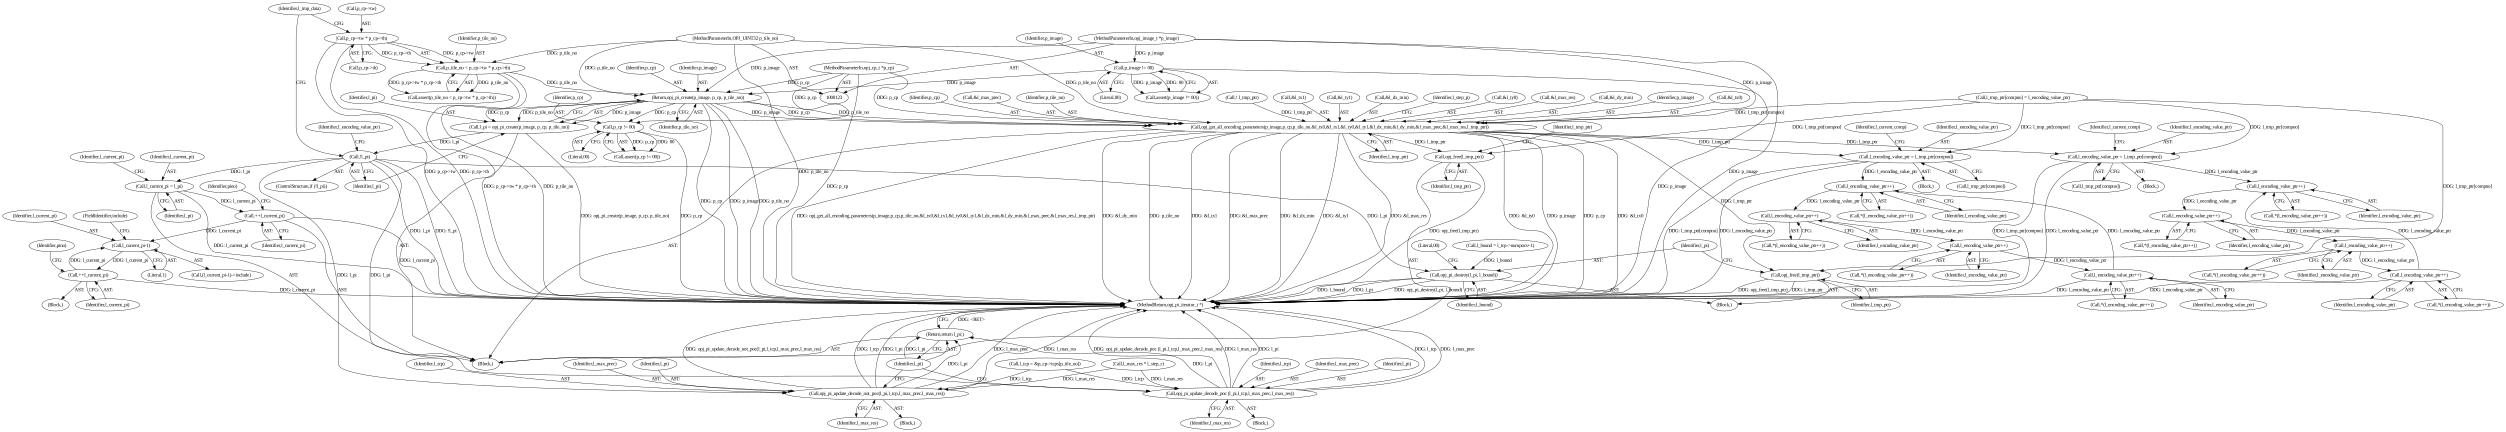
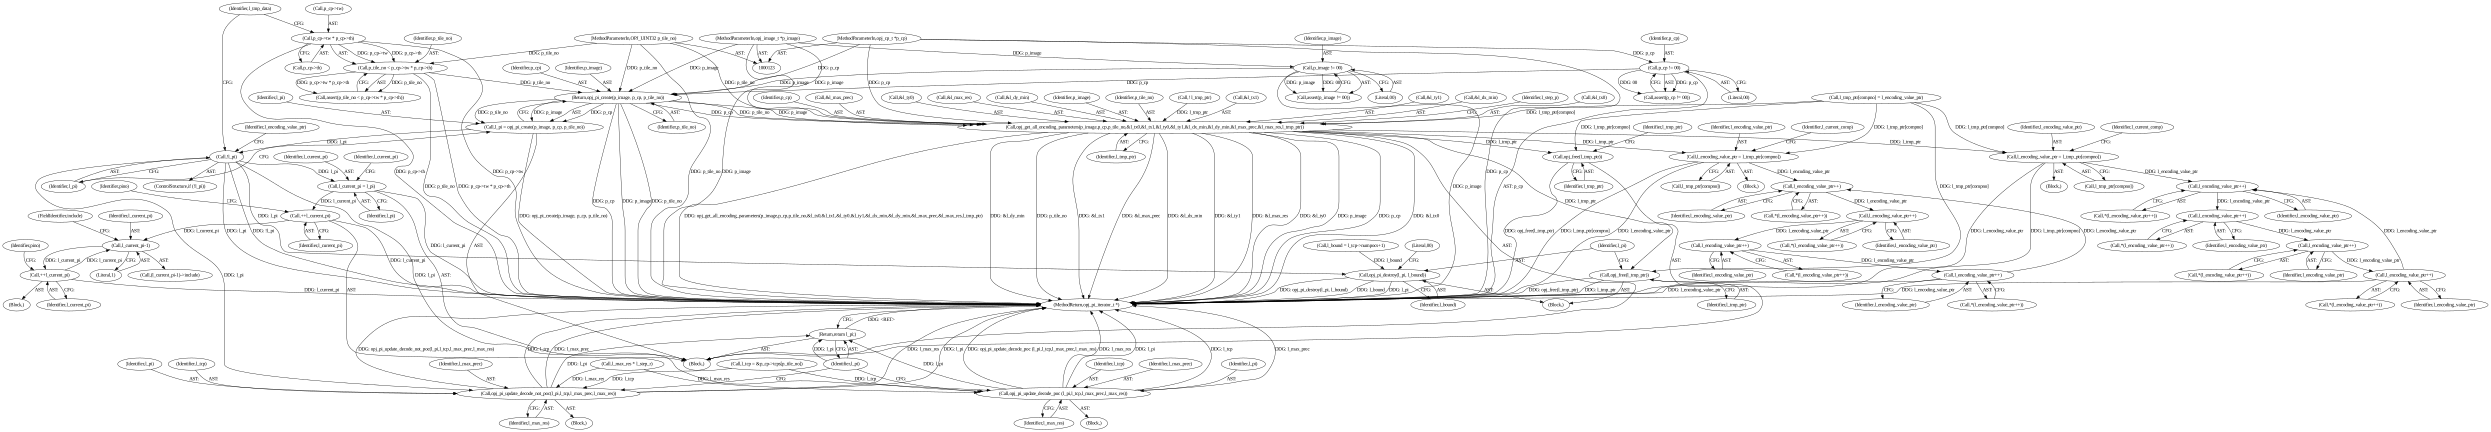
  digraph {
    fontname="Liberation Serif"
    node [fontname="Liberation Serif"]
    edge [fontname="Liberation Serif"]
    n1 [label="(Return,opj_pi_create(p_image, p_cp, p_tile_no))"]
    n2 [label="(Call,l_pi = opj_pi_create(p_image, p_cp, p_tile_no))"]
    n3 [label="(Call,opj_get_all_encoding_parameters(p_image,p_cp,p_tile_no,&l_tx0,&l_tx1,&l_ty0,&l_ty1,&l_dx_min,&l_dy_min,&l_max_prec,&l_max_res,l_tmp_ptr))"]
    n4 [label="(Identifier,p_tile_no)"]
    n5 [label="(MethodReturn,opj_pi_iterator_t *)"]
    n6 [label="(Call,!l_pi)"]
    n7 [label="(Block,)"]
    n8 [label="(Call,opj_free(l_tmp_ptr))"]
    n9 [label="(Call,l_encoding_value_ptr = l_tmp_ptr[compno])"]
    n10 [label="(Call,l_encoding_value_ptr = l_tmp_ptr[compno])"]
    n11 [label="(Call,opj_free(l_tmp_ptr))"]
    n12 [label="(Identifier,l_tmp_ptr)"]
    n13 [label="(Return,return l_pi;)"]
    n14 [label="(Call,p_image != 00)"]
    n15 [label="(Literal,00)"]
    n16 [label="(Call,assert(p_image != 00))"]
    n17 [label="(MethodParameterIn,opj_image_t *p_image)"]
    1000123
    n19 [label="(Call,p_cp != 00)"]
    n20 [label="(Call,assert(p_cp != 00))"]
    n21 [label="(Literal,00)"]
    n22 [label="(MethodParameterIn,opj_cp_t *p_cp)"]
    n23 [label="(Call,p_tile_no < p_cp->tw * p_cp->th)"]
    n24 [label="(Call,assert(p_tile_no < p_cp->tw * p_cp->th))"]
    n25 [label="(Call,p_cp->tw * p_cp->th)"]
    n26 [label="(Call,p_cp->th)"]
    n27 [label="(MethodParameterIn,OPJ_UINT32 p_tile_no)"]
    n28 [label="(Call,l_current_pi = l_pi)"]
    n29 [label="(Call,opj_pi_destroy(l_pi, l_bound))"]
    n30 [label="(Call,opj_pi_update_decode_poc (l_pi,l_tcp,l_max_prec,l_max_res))"]
    n31 [label="(Call,opj_pi_update_decode_not_poc(l_pi,l_tcp,l_max_prec,l_max_res))"]
    n32 [label="(ControlStructure,if (!l_pi))"]
    n33 [label="(Identifier,l_pi)"]
    n34 [label="(Call,++l_current_pi)"]
    n35 [label="(Identifier,l_pi)"]
    n36 [label="(Block,)"]
    n37 [label="(Identifier,l_bound)"]
    n38 [label="(Identifier,l_max_res)"]
    n39 [label="(Block,)"]
    n40 [label="(Identifier,l_max_res)"]
    n41 [label="(Block,)"]
    n42 [label="(Call,l_current_pi-1)"]
    n43 [label="(Identifier,l_current_pi)"]
    n44 [label="(Call,++l_current_pi)"]
    n45 [label="(Literal,1)"]
    n46 [label="(Call,(l_current_pi-1)->include)"]
    n47 [label="(Identifier,l_current_pi)"]
    n48 [label="(Block,)"]
    n49 [label="(Identifier,l_pi)"]
    n50 [label="(Identifier,l_tmp_ptr)"]
    n51 [label="(Call,l_encoding_value_ptr++)"]
    n52 [label="(Block,)"]
    n53 [label="(Call,l_tmp_ptr[compno])"]
    n54 [label="(Call,l_encoding_value_ptr++)"]
    n55 [label="(Call,l_tmp_ptr[compno])"]
    n56 [label="(Block,)"]
    n57 [label="(Identifier,l_tmp_ptr)"]
    n58 [label="(Call,l_encoding_value_ptr++)"]
    n59 [label="(Call,*(l_encoding_value_ptr++))"]
    n60 [label="(Identifier,l_encoding_value_ptr)"]
    n61 [label="(Call,l_encoding_value_ptr++)"]
    n62 [label="(Identifier,l_encoding_value_ptr)"]
    n63 [label="(Call,*(l_encoding_value_ptr++))"]
    n64 [label="(Call,l_encoding_value_ptr++)"]
    n65 [label="(Identifier,l_encoding_value_ptr)"]
    n66 [label="(Call,*(l_encoding_value_ptr++))"]
    n67 [label="(Identifier,l_encoding_value_ptr)"]
    n68 [label="(Call,*(l_encoding_value_ptr++))"]
    n69 [label="(Call,l_encoding_value_ptr++)"]
    n70 [label="(Identifier,l_encoding_value_ptr)"]
    n71 [label="(Call,*(l_encoding_value_ptr++))"]
    n72 [label="(Call,l_encoding_value_ptr++)"]
    n73 [label="(Call,*(l_encoding_value_ptr++))"]
    n74 [label="(Identifier,l_encoding_value_ptr)"]
    n75 [label="(Call,l_encoding_value_ptr++)"]
    n76 [label="(Call,*(l_encoding_value_ptr++))"]
    n77 [label="(Identifier,l_encoding_value_ptr)"]
    n78 [label="(Identifier,l_encoding_value_ptr)"]
    n79 [label="(Call,*(l_encoding_value_ptr++))"]
    n80 [label="(Call,! l_tmp_ptr)"]
    n81 [label="(Call,&l_tx1)"]
    n82 [label="(Identifier,l_tcp)"]
    n83 [label="(Call,l_tmp_ptr[compno] = l_encoding_value_ptr)"]
    n84 [label="(Call,&l_ty1)"]
    n85 [label="(Identifier,p_cp)"]
    n86 [label="(Call,l_tcp = &p_cp->tcps[p_tile_no])"]
    n87 [label="(Call,l_max_res * l_step_r)"]
    n88 [label="(Identifier,l_current_comp)"]
    n89 [label="(Identifier,p_image)"]
    n90 [label="(Call,&l_dx_min)"]
    n91 [label="(Identifier,l_step_p)"]
    n92 [label="(Identifier,p_tile_no)"]
    n93 [label="(Identifier,l_pi)"]
    n94 [label="(Identifier,l_max_prec)"]
    n95 [label="(FieldIdentifier,include)"]
    n96 [label="(Call,&l_ty0)"]
    n97 [label="(Identifier,l_current_comp)"]
    n98 [label="(Identifier,p_cp)"]
    n99 [label="(Identifier,l_tmp_data)"]
    n100 [label="(Identifier,l_current_pi)"]
    n101 [label="(Identifier,l_tmp_ptr)"]
    n102 [label="(Identifier,l_encoding_value_ptr)"]
    n103 [label="(Identifier,l_encoding_value_ptr)"]
    n104 [label="(Identifier,l_tcp)"]
    n105 [label="(Identifier,l_max_prec)"]
    n106 [label="(Call,&l_max_res)"]
    n107 [label="(Identifier,p_image)"]
    n108 [label="(Literal,00)"]
    n109 [label="(Call,p_cp->tw)"]
    n110 [label="(Call,&l_dy_min)"]
    n111 [label="(Identifier,p_image)"]
    n112 [label="(Identifier,pino)"]
    n113 [label="(Identifier,l_encoding_value_ptr)"]
    n114 [label="(Identifier,l_current_pi)"]
    n115 [label="(Call,&l_tx0)"]
    n116 [label="(Identifier,l_current_pi)"]
    n117 [label="(Identifier,pino)"]
    n118 [label="(Identifier,p_cp)"]
    n119 [label="(Call,l_bound = l_tcp->numpocs+1)"]
    n120 [label="(Call,&l_max_prec)"]
    n121 [label="(Identifier,l_pi)"]
    n122 [label="(Identifier,l_pi)"]
    n123 [label="(Identifier,l_pi)"]
    n124 [label="(Identifier,p_tile_no)"]
    n1 -> n2 [label="AST: "]
    n1 -> n2 [label="DDG: p_image"]
    n1 -> n2 [label="DDG: p_cp"]
    n1 -> n2 [label="DDG: p_tile_no"]
    n1 -> n3 [label="DDG: p_image"]
    n1 -> n3 [label="DDG: p_cp"]
    n1 -> n3 [label="DDG: p_tile_no"]
    n1 -> n4 [label="CFG: "]
    n1 -> n5 [label="DDG: p_cp"]
    n1 -> n5 [label="DDG: p_image"]
    n1 -> n5 [label="DDG: p_tile_no"]
    n2 -> n1 [label="CFG: "]
    n2 -> n5 [label="DDG: opj_pi_create(p_image, p_cp, p_tile_no)"]
    n2 -> n6 [label="DDG: l_pi"]
    n2 -> n7 [label="AST: "]
    n3 -> n5 [label="DDG: &l_ty0"]
    n3 -> n5 [label="DDG: p_image"]
    n3 -> n5 [label="DDG: p_cp"]
    n3 -> n5 [label="DDG: &l_tx0"]
    n3 -> n5 [label="DDG: opj_get_all_encoding_parameters(p_image,p_cp,p_tile_no,&l_tx0,&l_tx1,&l_ty0,&l_ty1,&l_dx_min,&l_dy_min,&l_max_prec,&l_max_res,l_tmp_ptr)"]
    n3 -> n5 [label="DDG: &l_dy_min"]
    n3 -> n5 [label="DDG: p_tile_no"]
    n3 -> n5 [label="DDG: &l_tx1"]
    n3 -> n5 [label="DDG: &l_max_prec"]
    n3 -> n5 [label="DDG: &l_dx_min"]
    n3 -> n5 [label="DDG: &l_ty1"]
    n3 -> n5 [label="DDG: &l_max_res"]
    n3 -> n7 [label="AST: "]
    n3 -> n8 [label="DDG: l_tmp_ptr"]
    n3 -> n9 [label="DDG: l_tmp_ptr"]
    n3 -> n10 [label="DDG: l_tmp_ptr"]
    n3 -> n11 [label="DDG: l_tmp_ptr"]
    n3 -> n12 [label="CFG: "]
    n4 -> n1 [label="AST: "]
    n5 -> n13 [label="CFG: "]
    n6 -> n5 [label="DDG: l_pi"]
    n6 -> n5 [label="DDG: !l_pi"]
    n6 -> n28 [label="DDG: l_pi"]
    n6 -> n29 [label="DDG: l_pi"]
    n6 -> n30 [label="DDG: l_pi"]
    n6 -> n31 [label="DDG: l_pi"]
    n6 -> n32 [label="AST: "]
    n6 -> n33 [label="CFG: "]
    n8 -> n5 [label="DDG: opj_free(l_tmp_ptr)"]
    n8 -> n5 [label="DDG: l_tmp_ptr"]
    n8 -> n36 [label="AST: "]
    n8 -> n50 [label="CFG: "]
    n9 -> n5 [label="DDG: l_encoding_value_ptr"]
    n9 -> n5 [label="DDG: l_tmp_ptr[compno]"]
    n9 -> n51 [label="DDG: l_encoding_value_ptr"]
    n9 -> n52 [label="AST: "]
    n9 -> n53 [label="CFG: "]
    n10 -> n5 [label="DDG: l_tmp_ptr[compno]"]
    n10 -> n5 [label="DDG: l_encoding_value_ptr"]
    n10 -> n54 [label="DDG: l_encoding_value_ptr"]
    n10 -> n55 [label="CFG: "]
    n10 -> n56 [label="AST: "]
    n11 -> n5 [label="DDG: opj_free(l_tmp_ptr)"]
    n11 -> n7 [label="AST: "]
    n11 -> n57 [label="CFG: "]
    n12 -> n3 [label="AST: "]
    n13 -> n5 [label="DDG: <RET>"]
    n13 -> n7 [label="AST: "]
    n13 -> n49 [label="CFG: "]
    n14 -> n1 [label="DDG: p_image"]
    n14 -> n5 [label="DDG: p_image"]
    n14 -> n15 [label="CFG: "]
    n14 -> n16 [label="AST: "]
    n14 -> n16 [label="DDG: p_image"]
    n14 -> n16 [label="DDG: 00"]
    n15 -> n14 [label="AST: "]
    n16 -> n14 [label="CFG: "]
    n17 -> n1 [label="DDG: p_image"]
    n17 -> n3 [label="DDG: p_image"]
    n17 -> n5 [label="DDG: p_image"]
    n17 -> n14 [label="DDG: p_image"]
    n17 -> 1000123 [label="AST: "]
-   n1 -> n19 [label="DDG: p_cp"]
-   n19 -> n5 [label="DDG: p_cp"]
+   n19 -> n1 [label="DDG: p_cp"]
+   n19 -> n5 [label="AST: p_cp"]
    n19 -> n20 [label="AST: "]
    n19 -> n20 [label="DDG: p_cp"]
    n19 -> n20 [label="DDG: 00"]
    n19 -> n21 [label="CFG: "]
    n20 -> n19 [label="CFG: "]
    n21 -> n19 [label="AST: "]
    n22 -> n1 [label="DDG: p_cp"]
    n22 -> n3 [label="DDG: p_cp"]
    n22 -> n5 [label="DDG: p_cp"]
    n22 -> 1000123 [label="AST: "]
    n22 -> n19 [label="DDG: p_cp"]
    n23 -> n1 [label="DDG: p_tile_no"]
    n23 -> n5 [label="DDG: p_cp->tw * p_cp->th"]
    n23 -> n5 [label="DDG: p_tile_no"]
    n23 -> n24 [label="AST: "]
    n23 -> n24 [label="DDG: p_tile_no"]
    n23 -> n24 [label="DDG: p_cp->tw * p_cp->th"]
    n24 -> n23 [label="CFG: "]
    n25 -> n5 [label="DDG: p_cp->tw"]
    n25 -> n5 [label="DDG: p_cp->th"]
    n25 -> n23 [label="AST: "]
    n25 -> n23 [label="DDG: p_cp->tw"]
    n25 -> n23 [label="DDG: p_cp->th"]
    n25 -> n26 [label="CFG: "]
    n26 -> n25 [label="AST: "]
    n27 -> n1 [label="DDG: p_tile_no"]
    n27 -> n3 [label="DDG: p_tile_no"]
    n27 -> n5 [label="DDG: p_tile_no"]
    n27 -> 1000123 [label="AST: "]
    n27 -> n23 [label="DDG: p_tile_no"]
    n28 -> n5 [label="DDG: l_current_pi"]
    n28 -> n7 [label="AST: "]
    n28 -> n34 [label="DDG: l_current_pi"]
    n28 -> n35 [label="CFG: "]
    n29 -> n5 [label="DDG: l_bound"]
    n29 -> n5 [label="DDG: l_pi"]
    n29 -> n5 [label="DDG: opj_pi_destroy(l_pi, l_bound)"]
    n29 -> n36 [label="AST: "]
    n29 -> n37 [label="CFG: "]
    n30 -> n5 [label="DDG: opj_pi_update_decode_poc (l_pi,l_tcp,l_max_prec,l_max_res)"]
    n30 -> n5 [label="DDG: l_max_res"]
    n30 -> n5 [label="DDG: l_pi"]
    n30 -> n5 [label="DDG: l_tcp"]
    n30 -> n5 [label="DDG: l_max_prec"]
    n30 -> n13 [label="DDG: l_pi"]
    n30 -> n38 [label="CFG: "]
    n30 -> n39 [label="AST: "]
    n31 -> n5 [label="DDG: l_pi"]
    n31 -> n5 [label="DDG: l_max_prec"]
    n31 -> n5 [label="DDG: l_max_res"]
    n31 -> n5 [label="DDG: opj_pi_update_decode_not_poc(l_pi,l_tcp,l_max_prec,l_max_res)"]
    n31 -> n5 [label="DDG: l_tcp"]
    n31 -> n13 [label="DDG: l_pi"]
    n31 -> n40 [label="CFG: "]
    n31 -> n41 [label="AST: "]
    n33 -> n2 [label="CFG: "]
    n33 -> n6 [label="AST: "]
    n34 -> n5 [label="DDG: l_current_pi"]
    n34 -> n7 [label="AST: "]
    n34 -> n42 [label="DDG: l_current_pi"]
    n34 -> n43 [label="CFG: "]
    n35 -> n28 [label="AST: "]
    n37 -> n29 [label="AST: "]
    n38 -> n30 [label="AST: "]
    n40 -> n31 [label="AST: "]
    n42 -> n44 [label="DDG: l_current_pi"]
    n42 -> n45 [label="CFG: "]
    n42 -> n46 [label="AST: "]
    n43 -> n34 [label="AST: "]
    n44 -> n5 [label="DDG: l_current_pi"]
    n44 -> n42 [label="DDG: l_current_pi"]
    n44 -> n47 [label="CFG: "]
    n44 -> n48 [label="AST: "]
    n45 -> n42 [label="AST: "]
    n47 -> n44 [label="AST: "]
    n49 -> n13 [label="AST: "]
    n49 -> n13 [label="DDG: l_pi"]
    n49 -> n30 [label="CFG: "]
    n49 -> n31 [label="CFG: "]
    n50 -> n8 [label="AST: "]
    n51 -> n58 [label="DDG: l_encoding_value_ptr"]
    n51 -> n59 [label="AST: "]
    n51 -> n60 [label="CFG: "]
    n53 -> n9 [label="AST: "]
    n54 -> n69 [label="DDG: l_encoding_value_ptr"]
    n54 -> n70 [label="CFG: "]
    n54 -> n71 [label="AST: "]
    n55 -> n10 [label="AST: "]
    n57 -> n11 [label="AST: "]
    n58 -> n61 [label="DDG: l_encoding_value_ptr"]
    n58 -> n62 [label="CFG: "]
    n58 -> n63 [label="AST: "]
    n59 -> n51 [label="CFG: "]
    n60 -> n51 [label="AST: "]
    n61 -> n64 [label="DDG: l_encoding_value_ptr"]
    n61 -> n65 [label="CFG: "]
    n61 -> n66 [label="AST: "]
    n62 -> n58 [label="AST: "]
    n63 -> n58 [label="CFG: "]
    n64 -> n5 [label="DDG: l_encoding_value_ptr"]
    n64 -> n51 [label="DDG: l_encoding_value_ptr"]
    n64 -> n67 [label="CFG: "]
    n64 -> n68 [label="AST: "]
    n65 -> n61 [label="AST: "]
    n66 -> n61 [label="CFG: "]
    n67 -> n64 [label="AST: "]
    n68 -> n64 [label="CFG: "]
    n69 -> n72 [label="DDG: l_encoding_value_ptr"]
    n69 -> n73 [label="AST: "]
    n69 -> n74 [label="CFG: "]
    n70 -> n54 [label="AST: "]
    n71 -> n54 [label="CFG: "]
    n72 -> n75 [label="DDG: l_encoding_value_ptr"]
    n72 -> n76 [label="AST: "]
    n72 -> n77 [label="CFG: "]
    n73 -> n69 [label="CFG: "]
    n74 -> n69 [label="AST: "]
    n75 -> n5 [label="DDG: l_encoding_value_ptr"]
    n75 -> n54 [label="DDG: l_encoding_value_ptr"]
    n75 -> n78 [label="CFG: "]
    n75 -> n79 [label="AST: "]
    n76 -> n72 [label="CFG: "]
    n77 -> n72 [label="AST: "]
    n78 -> n75 [label="AST: "]
    n79 -> n75 [label="CFG: "]
    n80 -> n3 [label="DDG: l_tmp_ptr"]
    n81 -> n3 [label="AST: "]
    n82 -> n31 [label="AST: "]
    n83 -> n3 [label="DDG: l_tmp_ptr[compno]"]
    n83 -> n8 [label="DDG: l_tmp_ptr[compno]"]
    n83 -> n9 [label="DDG: l_tmp_ptr[compno]"]
    n83 -> n10 [label="DDG: l_tmp_ptr[compno]"]
    n83 -> n11 [label="DDG: l_tmp_ptr[compno]"]
    n84 -> n3 [label="AST: "]
    n85 -> n19 [label="AST: "]
    n86 -> n30 [label="DDG: l_tcp"]
    n86 -> n31 [label="DDG: l_tcp"]
    n87 -> n30 [label="DDG: l_max_res"]
    n87 -> n31 [label="DDG: l_max_res"]
    n88 -> n10 [label="CFG: "]
    n89 -> n14 [label="AST: "]
    n90 -> n3 [label="AST: "]
    n91 -> n3 [label="CFG: "]
    n92 -> n23 [label="AST: "]
    n93 -> n2 [label="AST: "]
    n94 -> n31 [label="AST: "]
    n95 -> n42 [label="CFG: "]
    n96 -> n3 [label="AST: "]
    n97 -> n9 [label="CFG: "]
    n98 -> n1 [label="AST: "]
    n99 -> n6 [label="CFG: "]
    n99 -> n25 [label="CFG: "]
    n100 -> n28 [label="CFG: "]
    n101 -> n11 [label="CFG: "]
    n102 -> n9 [label="AST: "]
    n103 -> n6 [label="CFG: "]
    n104 -> n30 [label="AST: "]
    n105 -> n30 [label="AST: "]
    n106 -> n3 [label="AST: "]
    n107 -> n1 [label="AST: "]
    n108 -> n29 [label="CFG: "]
    n109 -> n25 [label="AST: "]
    n110 -> n3 [label="AST: "]
    n111 -> n3 [label="AST: "]
    n112 -> n44 [label="CFG: "]
    n113 -> n10 [label="AST: "]
    n114 -> n42 [label="AST: "]
    n115 -> n3 [label="AST: "]
    n116 -> n28 [label="AST: "]
    n117 -> n34 [label="CFG: "]
    n118 -> n3 [label="AST: "]
    n119 -> n29 [label="DDG: l_bound"]
    n120 -> n3 [label="AST: "]
    n121 -> n31 [label="AST: "]
    n122 -> n8 [label="CFG: "]
    n122 -> n29 [label="AST: "]
    n123 -> n30 [label="AST: "]
    n124 -> n3 [label="AST: "]
  }
